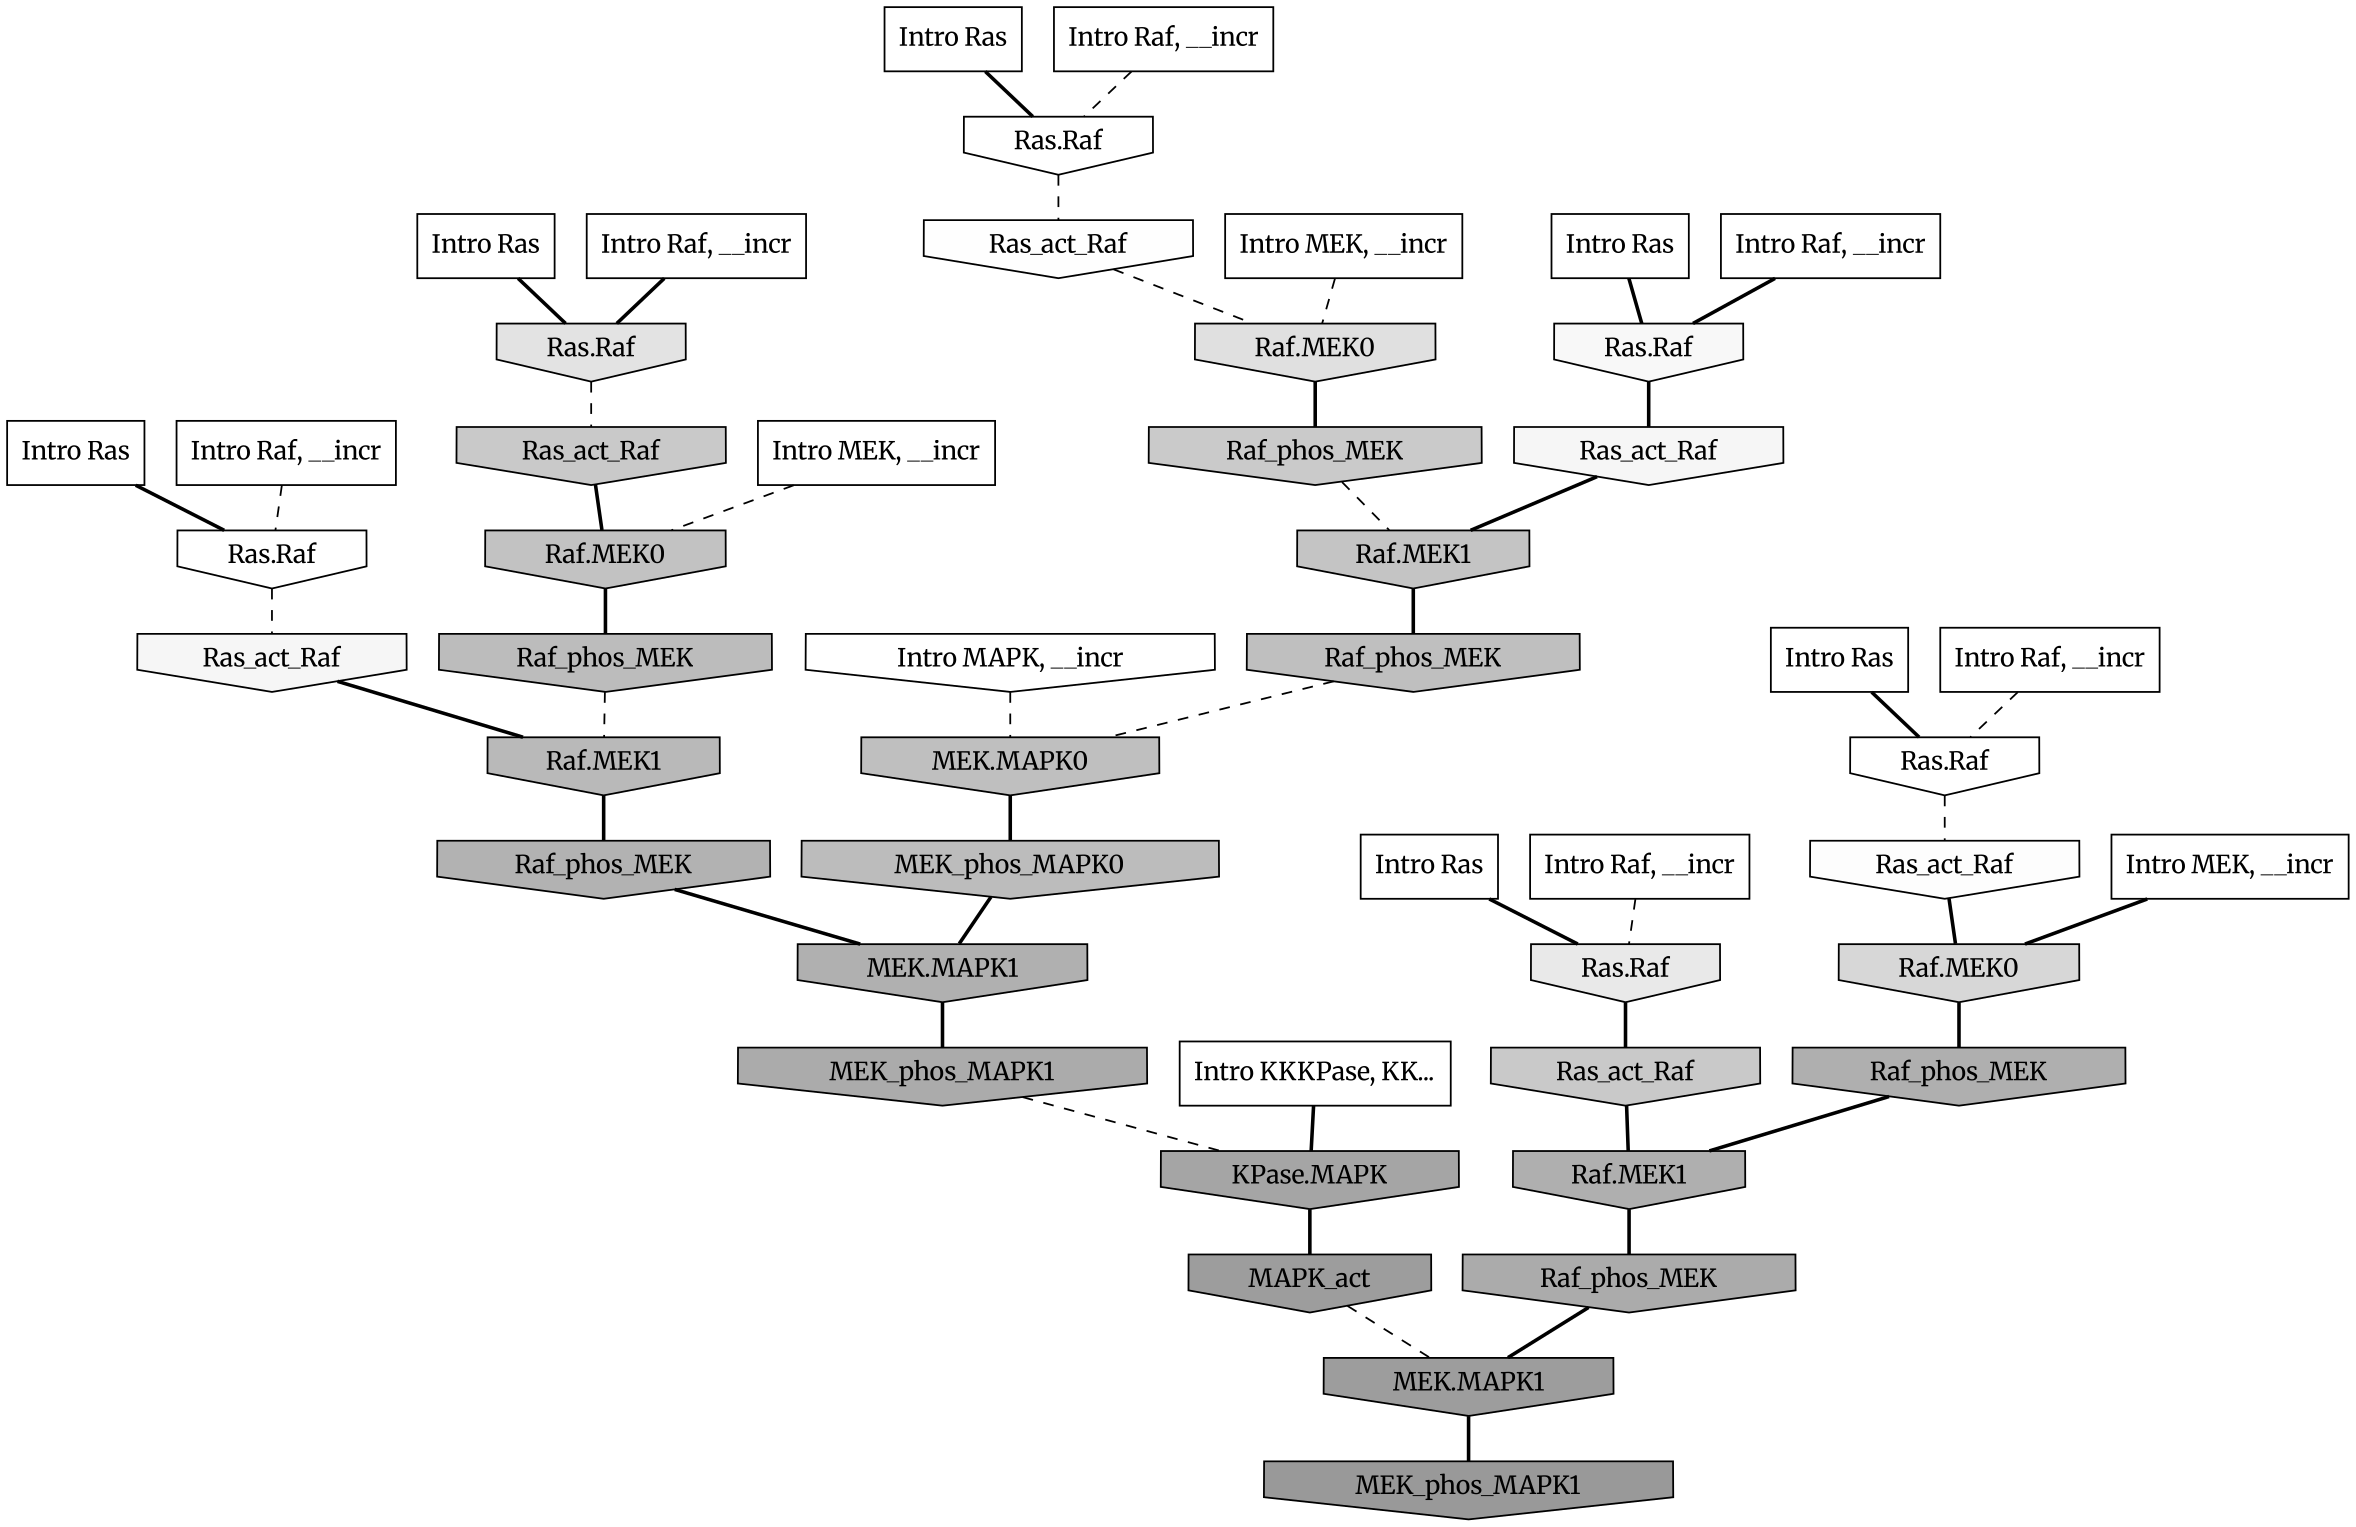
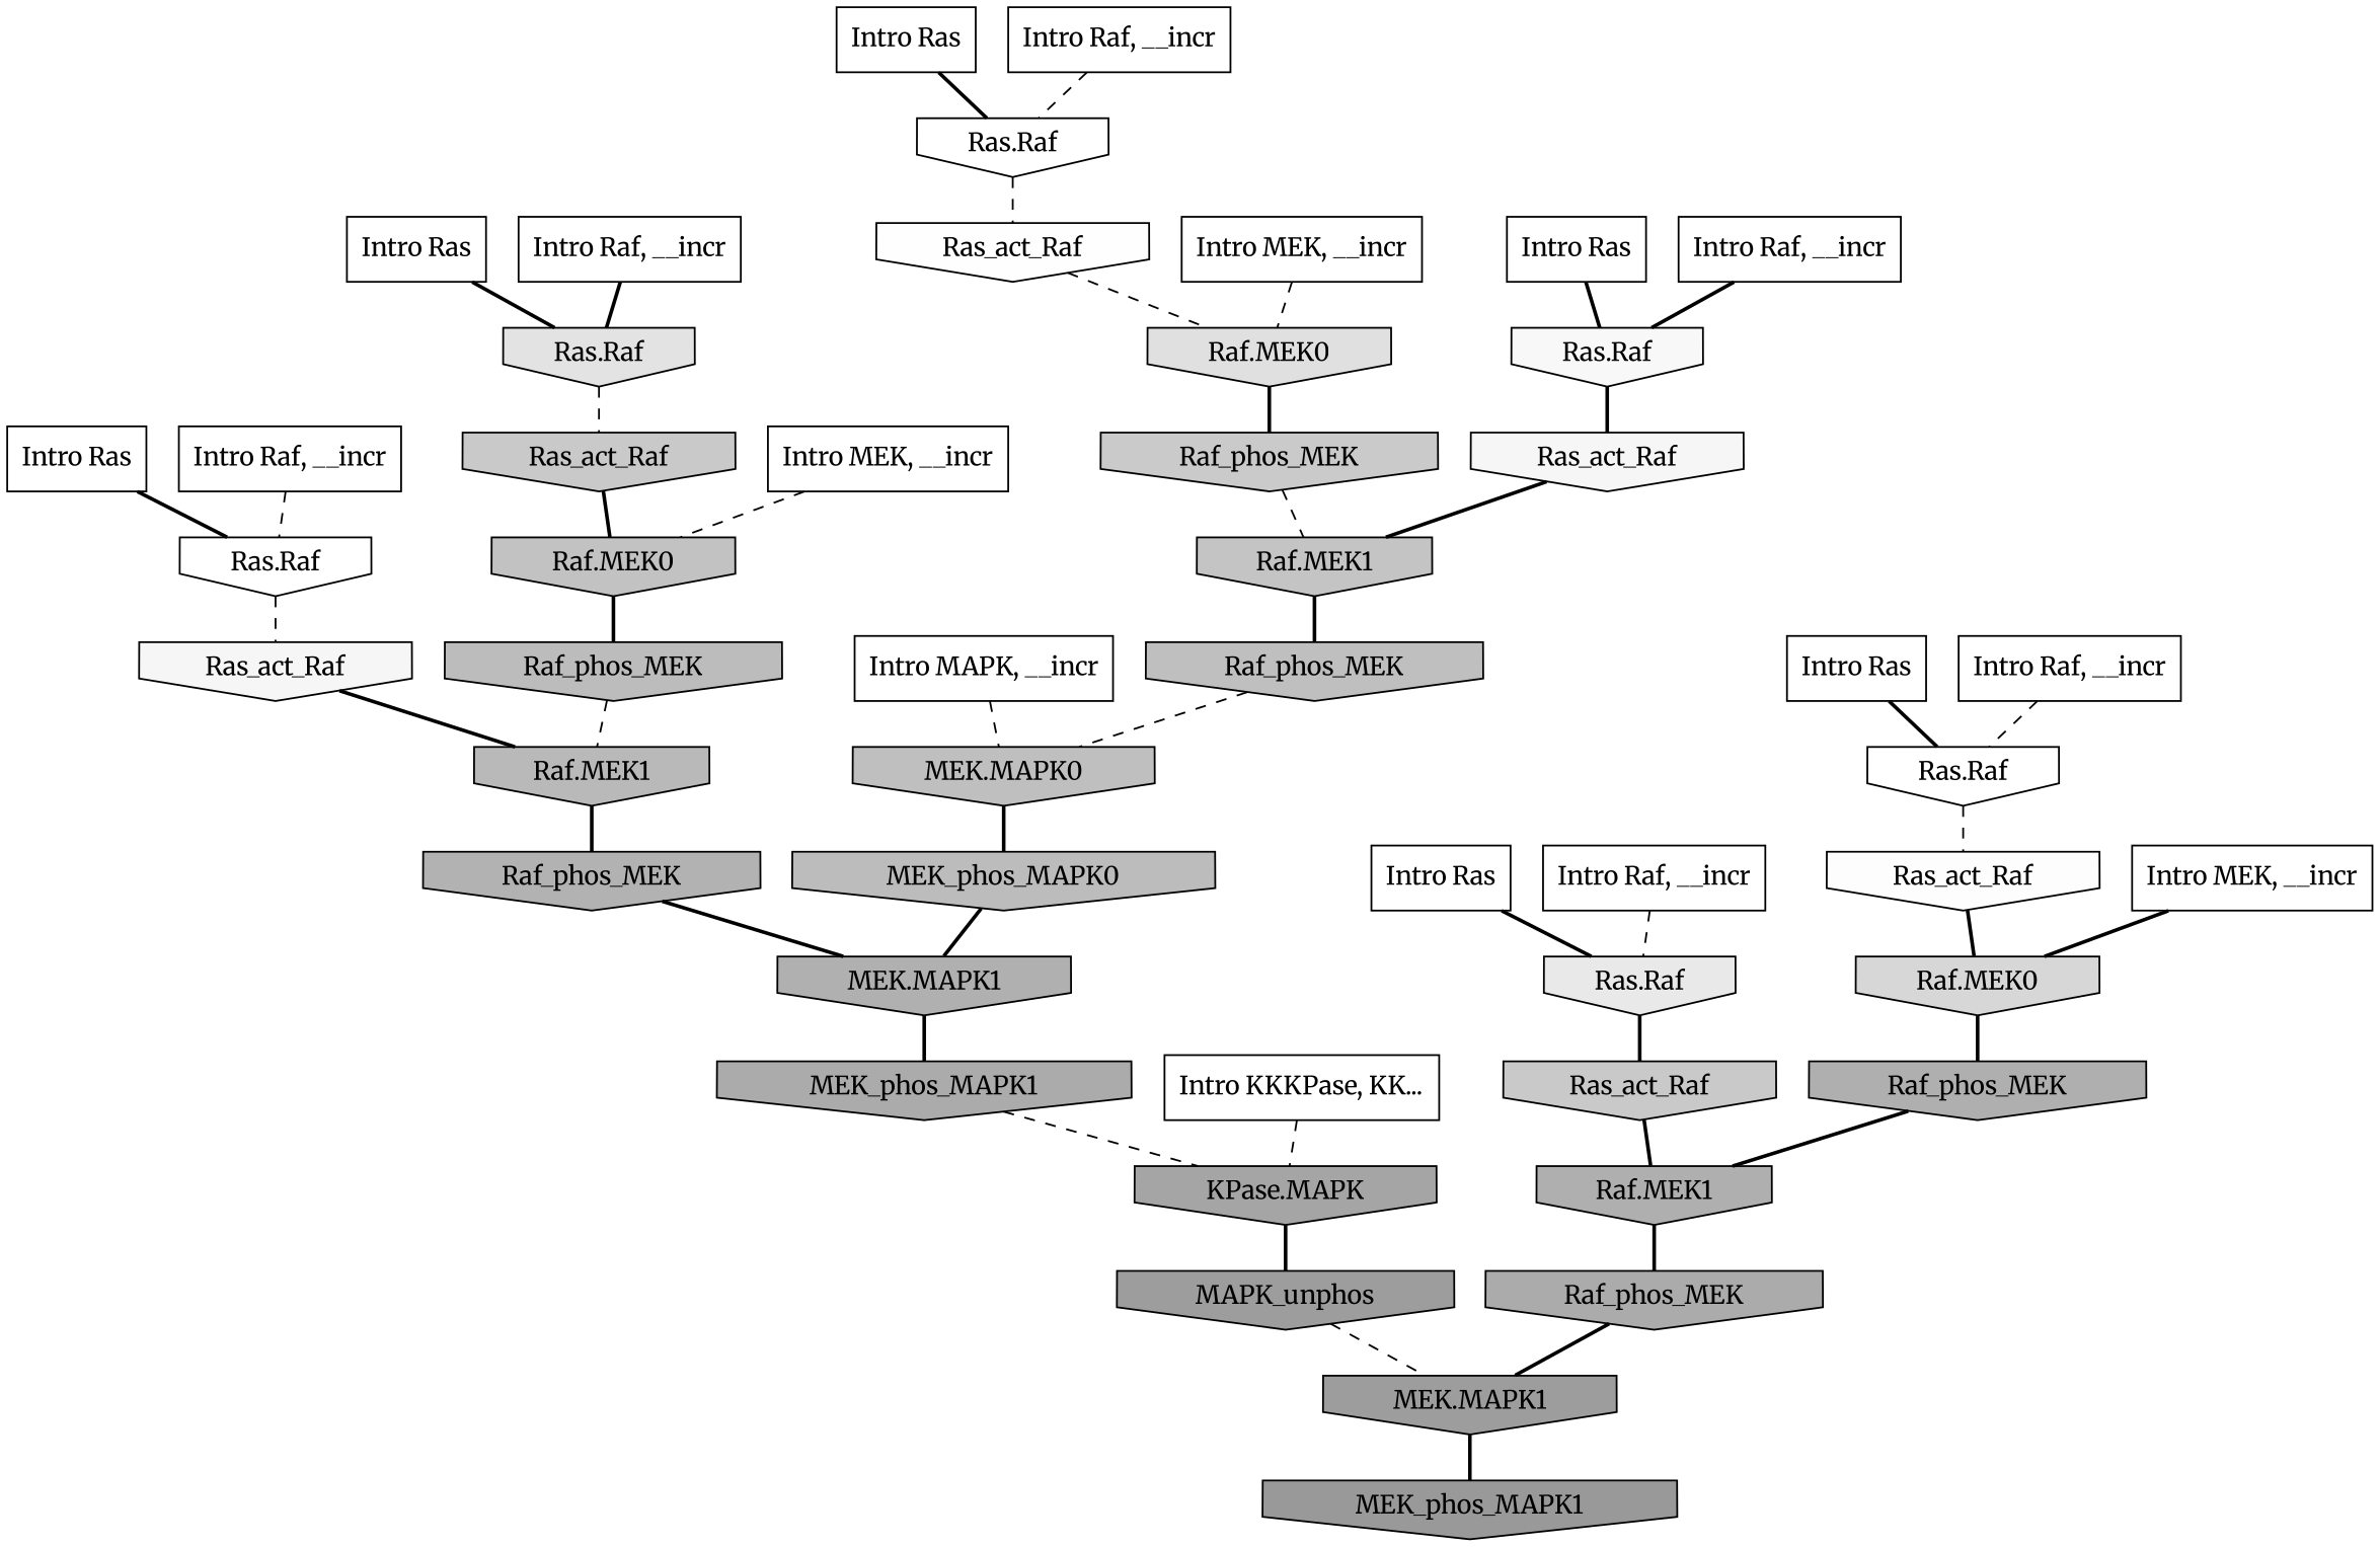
  digraph {
    fontname=Merriweather
    rankdir=TB
    ranksep=0.30
    node [fillcolor="0.000 0.000 1.000" fontname=Merriweather shape=invhouse style=filled]
    edge [color="0.000 0.000 0.000" dir=none fontname=Merriweather style=bold]
    n1 [label="Intro Ras" shape=rectangle]
    n2 [label="Ras.Raf"]
    n3 [fillcolor="0.000 0.000 0.993" label=Ras_act_Raf]
    n4 [label="Intro Ras" shape=rectangle]
    n5 [label="Ras.Raf"]
    n6 [fillcolor="0.000 0.000 0.963" label=Ras_act_Raf]
    n7 [label="Intro Ras" shape=rectangle]
    n8 [label="Ras.Raf"]
    n9 [fillcolor="0.000 0.000 0.990" label=Ras_act_Raf]
    n10 [label="Intro Ras" shape=rectangle]
    n11 [fillcolor="0.000 0.000 0.972" label="Ras.Raf"]
    n12 [fillcolor="0.000 0.000 0.961" label=Ras_act_Raf]
    n13 [label="Intro Ras" shape=rectangle]
    n14 [fillcolor="0.000 0.000 0.914" label="Ras.Raf"]
    n15 [fillcolor="0.000 0.000 0.788" label=Ras_act_Raf]
    n16 [label="Intro Ras" shape=rectangle]
    n17 [fillcolor="0.000 0.000 0.887" label="Ras.Raf"]
    n18 [fillcolor="0.000 0.000 0.788" label=Ras_act_Raf]
    n19 [label="Intro Raf, __incr" shape=rectangle]
    n20 [label="Intro Raf, __incr" shape=rectangle]
    n21 [label="Intro Raf, __incr" shape=rectangle]
    n22 [label="Intro Raf, __incr" shape=rectangle]
    n23 [label="Intro Raf, __incr" shape=rectangle]
    n24 [label="Intro Raf, __incr" shape=rectangle]
    n25 [label="Intro MEK, __incr" shape=rectangle]
    n26 [fillcolor="0.000 0.000 0.878" label="Raf.MEK0"]
    n27 [fillcolor="0.000 0.000 0.791" label=Raf_phos_MEK]
    n28 [label="Intro MEK, __incr" shape=rectangle]
    n29 [fillcolor="0.000 0.000 0.840" label="Raf.MEK0"]
    n30 [fillcolor="0.000 0.000 0.686" label=Raf_phos_MEK]
    n31 [label="Intro MEK, __incr" shape=rectangle]
    n32 [fillcolor="0.000 0.000 0.758" label="Raf.MEK0"]
    n33 [fillcolor="0.000 0.000 0.737" label=Raf_phos_MEK]
-   n34 [label="Intro MAPK, __incr"]
+   n34 [label="Intro MAPK, __incr" shape=rectangle]
    n35 [fillcolor="0.000 0.000 0.747" label="MEK.MAPK0"]
    n36 [fillcolor="0.000 0.000 0.737" label=MEK_phos_MAPK0]
    n37 [label="Intro KKKPase, KK..." shape=rectangle]
    n38 [fillcolor="0.000 0.000 0.645" label="KPase.MAPK"]
-   n39 [fillcolor="0.000 0.000 0.616" label=MAPK_act]
+   n39 [fillcolor="0.000 0.000 0.616" label=MAPK_unphos]
    n40 [fillcolor="0.000 0.000 0.723" label="Raf.MEK1"]
    n41 [fillcolor="0.000 0.000 0.768" label="Raf.MEK1"]
    n42 [fillcolor="0.000 0.000 0.697" label=Raf_phos_MEK]
    n43 [fillcolor="0.000 0.000 0.747" label=Raf_phos_MEK]
    n44 [fillcolor="0.000 0.000 0.684" label="Raf.MEK1"]
    n45 [fillcolor="0.000 0.000 0.670" label=Raf_phos_MEK]
    n46 [fillcolor="0.000 0.000 0.689" label="MEK.MAPK1"]
    n47 [fillcolor="0.000 0.000 0.671" label=MEK_phos_MAPK1]
    n48 [fillcolor="0.000 0.000 0.616" label="MEK.MAPK1"]
    n49 [fillcolor="0.000 0.000 0.600" label=MEK_phos_MAPK1]
    n1 -> n2
    n2 -> n3 [style=dashed]
    n3 -> n26 [style=dashed]
    n4 -> n5
    n5 -> n6 [style=dashed]
    n6 -> n40
    n7 -> n8
    n8 -> n9 [style=dashed]
    n9 -> n29
    n10 -> n11
    n11 -> n12
    n12 -> n41
    n13 -> n14
    n14 -> n15
    n15 -> n44
    n16 -> n17
    n17 -> n18 [style=dashed]
    n18 -> n32
    n19 -> n11
    n20 -> n2 [style=dashed]
    n21 -> n5 [style=dashed]
    n22 -> n14 [style=dashed]
    n23 -> n8 [style=dashed]
    n24 -> n17
    n25 -> n26 [style=dashed]
    n26 -> n27
    n27 -> n41 [style=dashed]
    n28 -> n29
    n29 -> n30
    n30 -> n44
    n31 -> n32 [style=dashed]
    n32 -> n33
    n33 -> n40 [style=dashed]
    n34 -> n35 [style=dashed]
    n35 -> n36
    n36 -> n46
-   n37 -> n38
+   n37 -> n38 [style=dashed]
    n38 -> n39
    n39 -> n48 [style=dashed]
    n40 -> n42
    n41 -> n43
    n42 -> n46
    n43 -> n35 [style=dashed]
    n44 -> n45
    n45 -> n48
    n46 -> n47
    n47 -> n38 [style=dashed]
    n48 -> n49
  }
